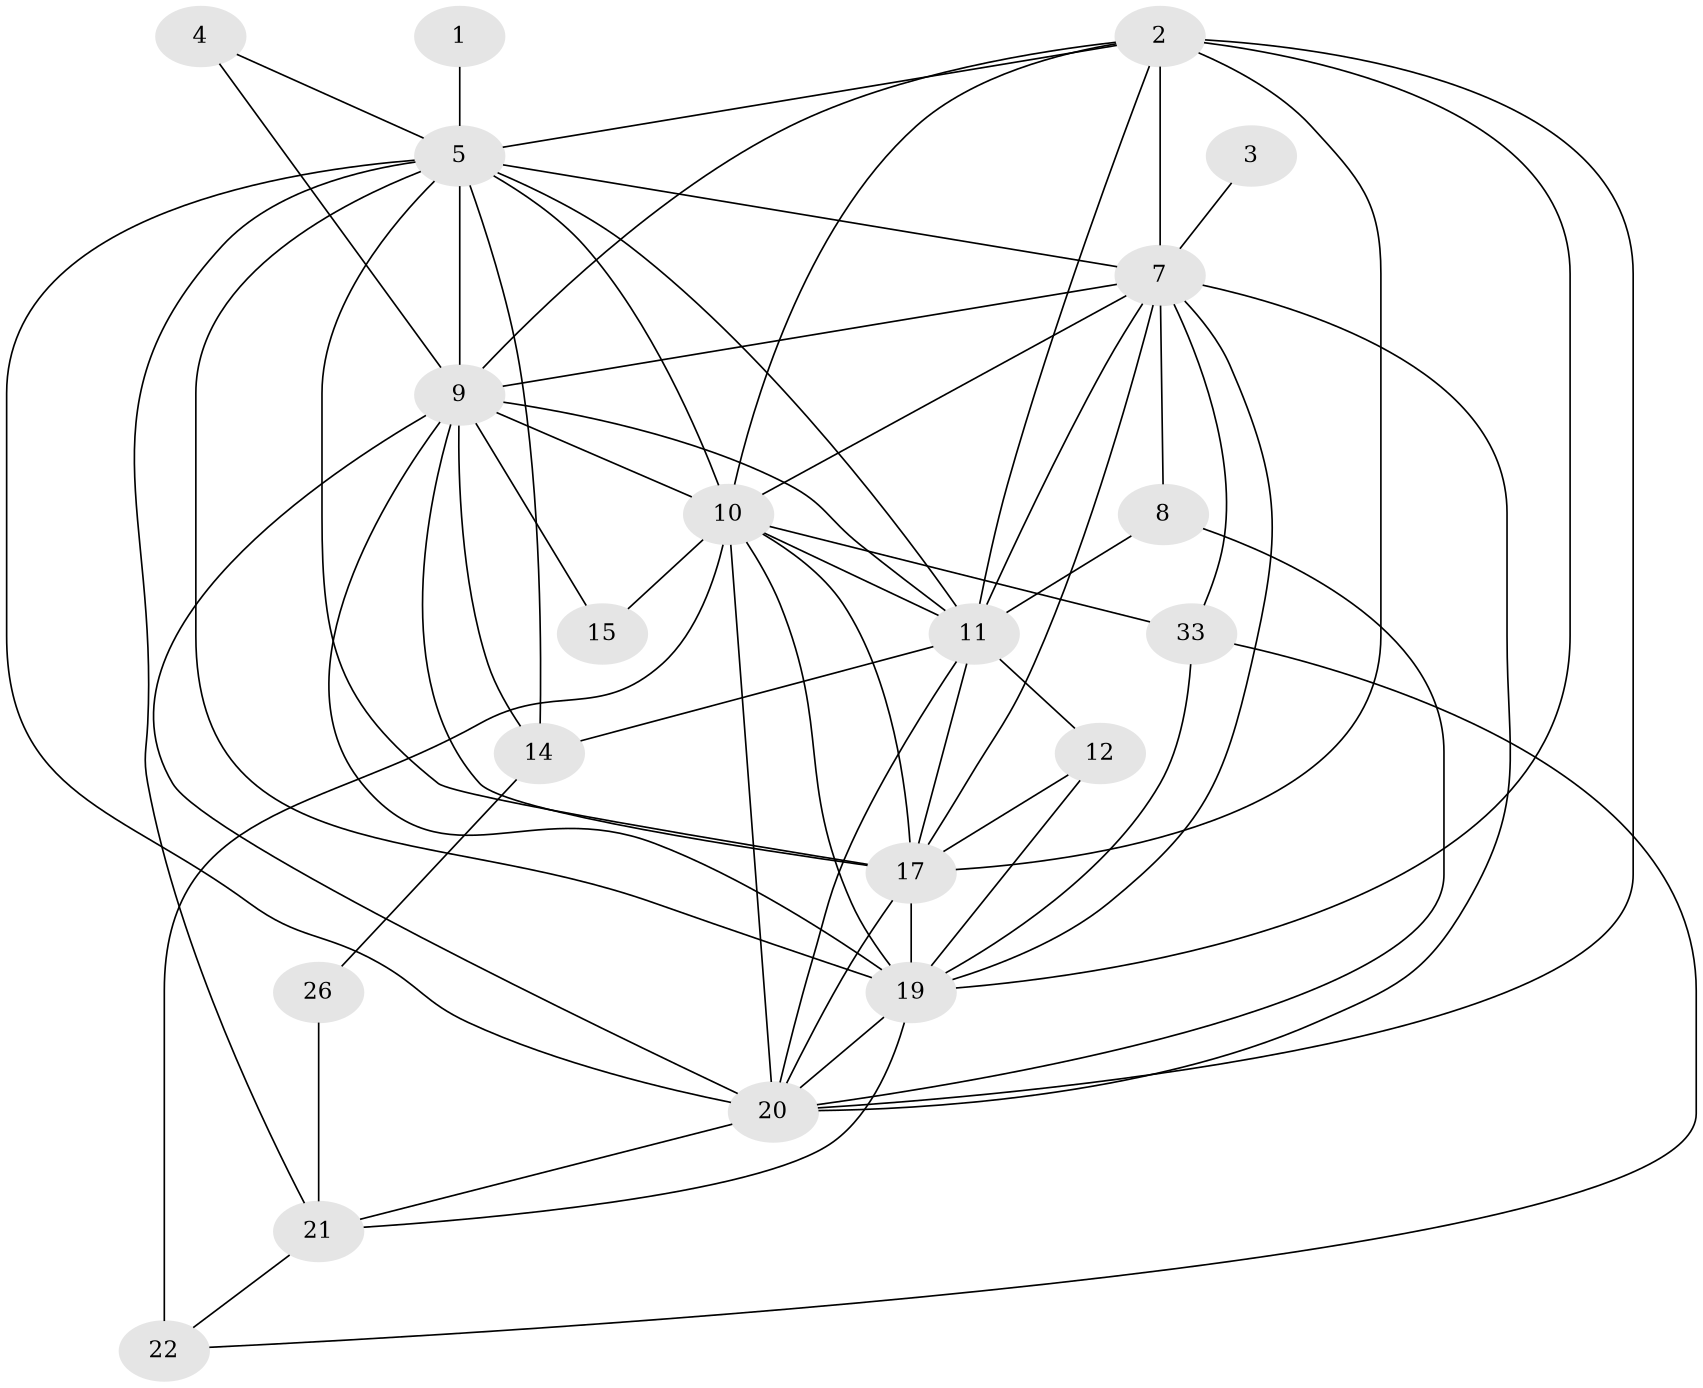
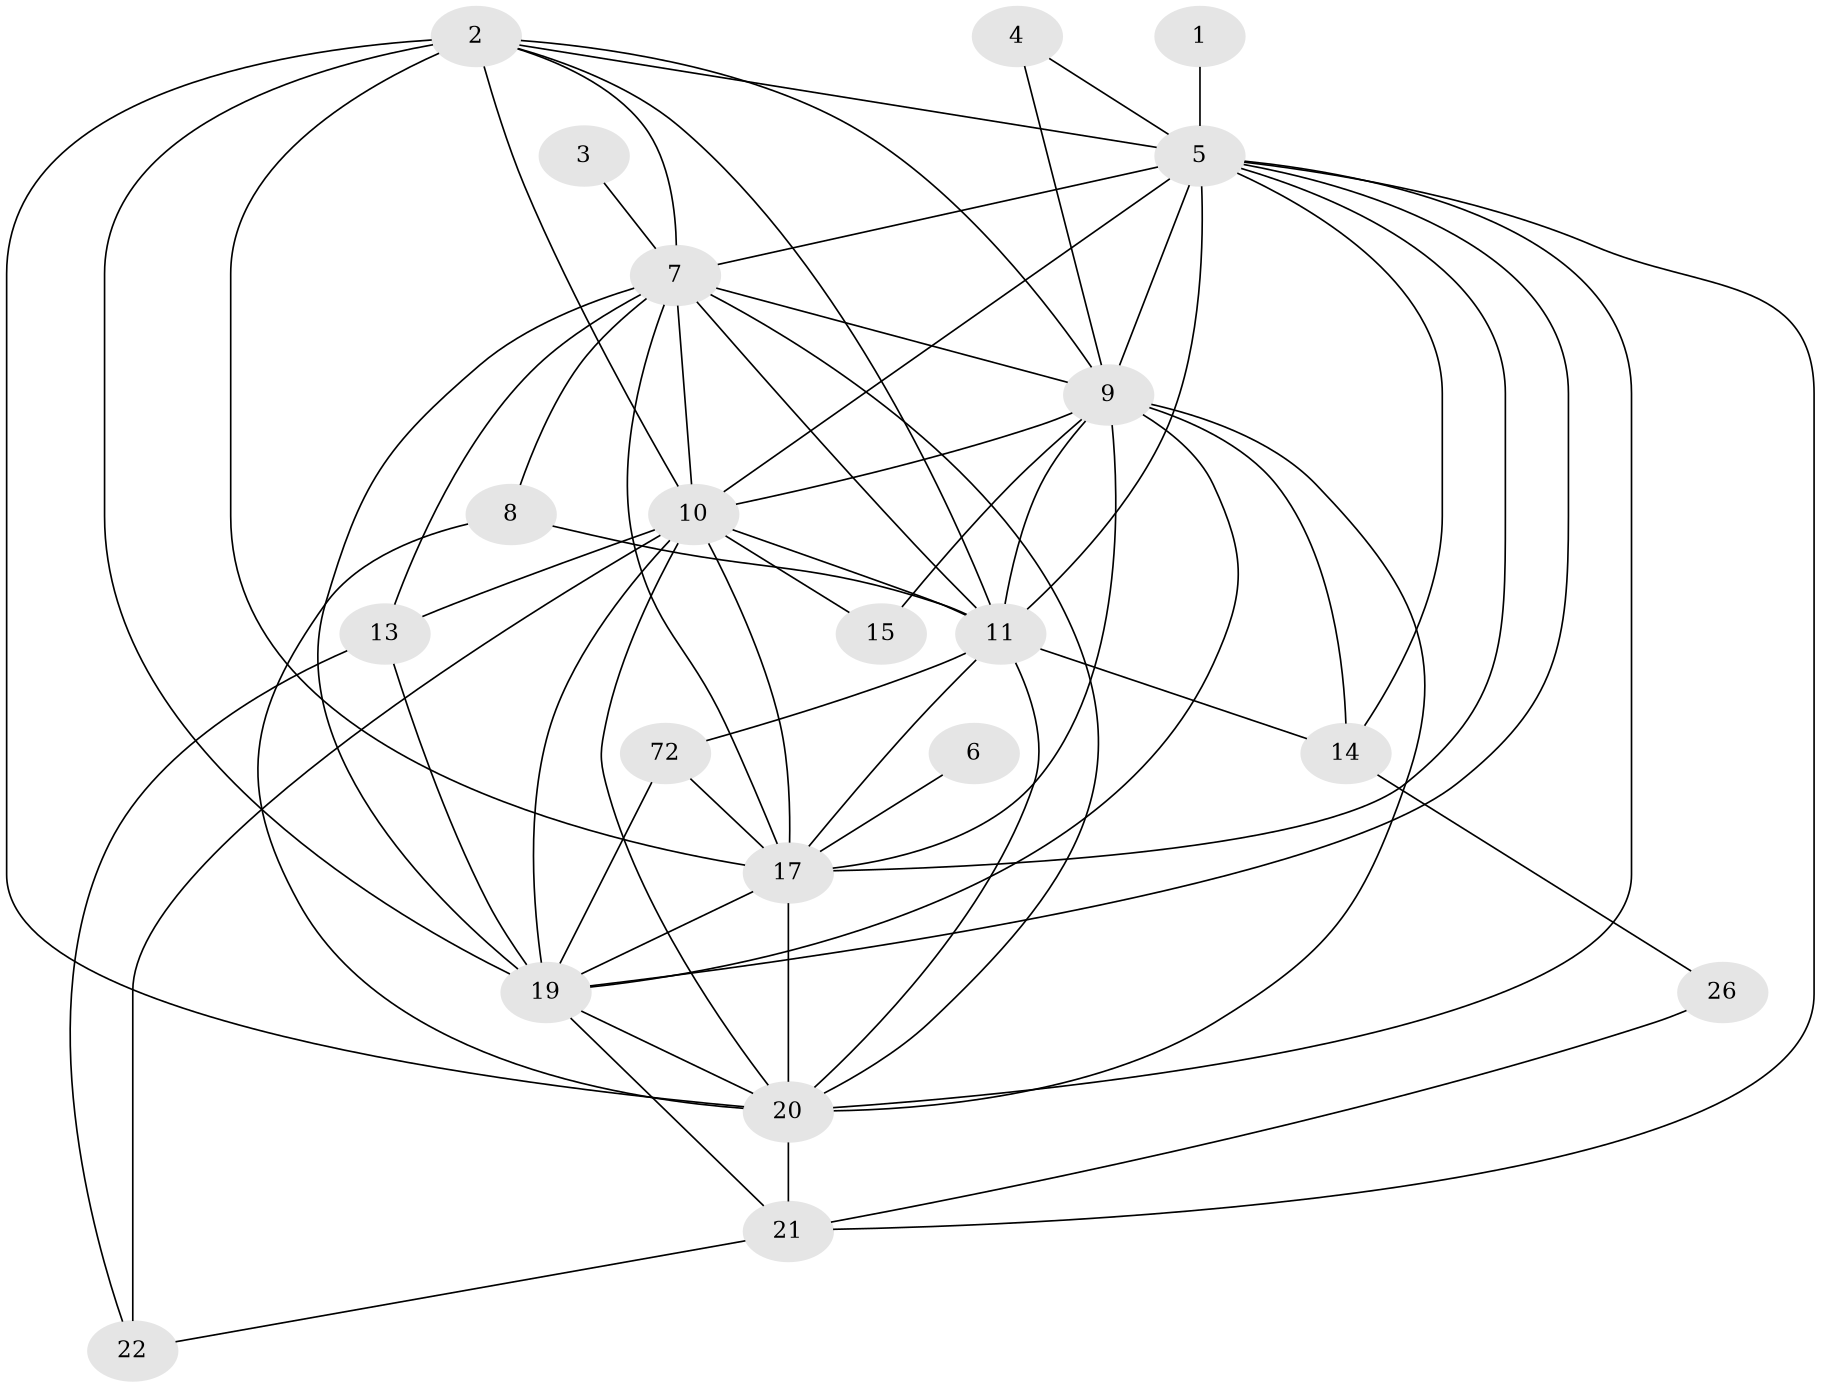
  graph {
    node [color=gray90 style=filled]
    edge [weight=1.0]
    1
    5
    7
    9
    10
    11
    17
    19
    20
    14
    21
    2
    8
-   13 [label=33]
+   13
    15
    22
-   12
+   12 [label=72]
    3
    4
    n20 [label=26]
+   6
    1 -- 5
    5 -- 7
    5 -- 9 [weight=2.0]
    5 -- 10 [weight=2.0]
    5 -- 11
    5 -- 17
    5 -- 19 [weight=2.0]
    5 -- 20 [weight=2.0]
    5 -- 14
    5 -- 21
    7 -- 9
    7 -- 10 [weight=2.0]
    7 -- 11
    7 -- 17
    7 -- 19
    7 -- 20 [weight=2.0]
    7 -- 8
    7 -- 13
    9 -- 10 [weight=2.0]
    9 -- 11 [weight=3.0]
    9 -- 17
    9 -- 19 [weight=2.0]
    9 -- 20 [weight=2.0]
    9 -- 14
    9 -- 15
    10 -- 11 [weight=3.0]
    10 -- 17 [weight=2.0]
    10 -- 19 [weight=2.0]
    10 -- 20 [weight=3.0]
    10 -- 13 [weight=2.0]
    10 -- 15
    10 -- 22 [weight=3.0]
    11 -- 17
    11 -- 20
    11 -- 14
    11 -- 12
    17 -- 19 [weight=2.0]
    17 -- 20 [weight=3.0]
    19 -- 20
    19 -- 21
    20 -- 21
    14 -- n20
    21 -- 22
    2 -- 5
    2 -- 7 [weight=3.0]
    2 -- 9
    2 -- 10 [weight=3.0]
    2 -- 11
    2 -- 17 [weight=2.0]
    2 -- 19 [weight=3.0]
    2 -- 20 [weight=2.0]
    8 -- 11
    8 -- 20
    13 -- 19
    13 -- 22
    12 -- 17
    12 -- 19
    3 -- 7
    4 -- 5
    4 -- 9
    n20 -- 21
+   6 -- 17
  }
